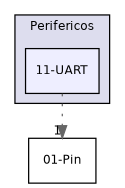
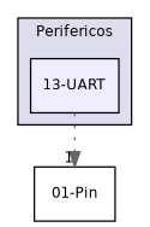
  digraph {
    compound=true
    node [fontname=Helvetica fontsize=10 shape=box]
-   n1 [fillcolor="#eeeeff" label="11-UART" pencolor=black style=filled]
+   n1 [fillcolor="#eeeeff" label="13-UART" pencolor=black style=filled]
    n2 [label="01-Pin"]
    subgraph cluster_1 {
      bgcolor="#ddddee"
      fontname=Helvetica
      fontsize=10
      label=Perifericos
      pencolor=black
      n1
    }
    n1 -> n2 [headlabel=1 labeldistance=1.5 labelfontname=Helvetica labelfontsize=10 color=gray40 style=dotted]
  }
